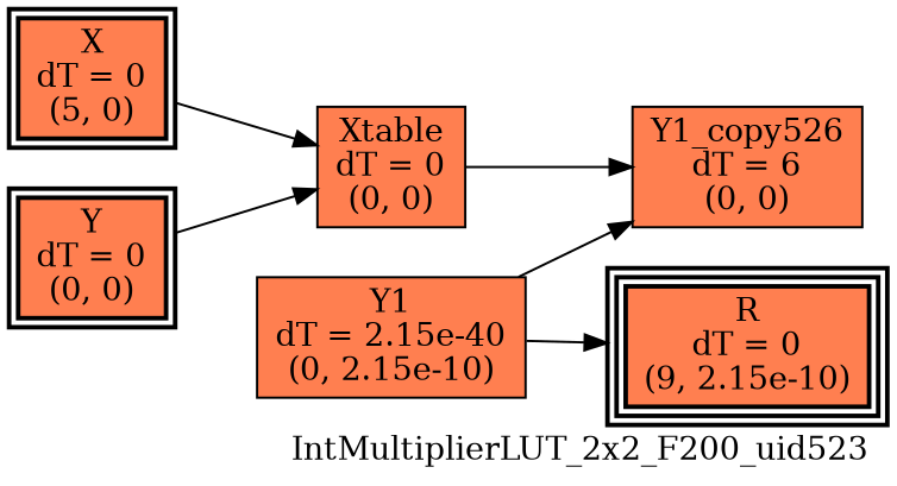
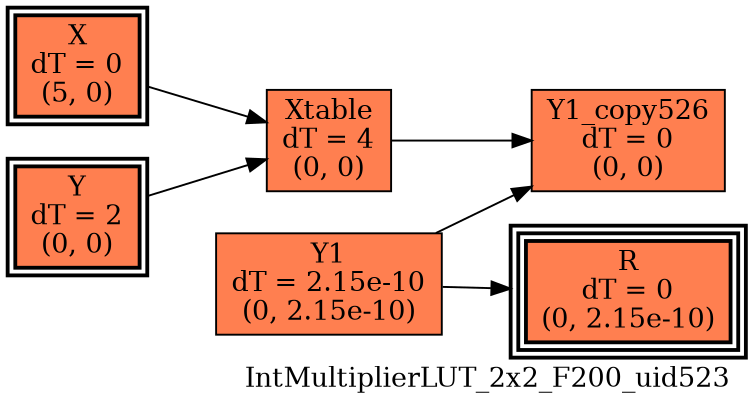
  digraph {
    label=IntMultiplierLUT_2x2_F200_uid523
    labeljust=right
    labelloc=bottom
    nodesep=0.25
    rankdir=LR
    ranksep=0.5
    node [color=black fillcolor=coral peripheries=1 shape=box style="bold, filled"]
    edge [arrowhead=normal arrowsize=1.0 arrowtail=normal color=black dir=forward]
    n1 [label="X\ndT = 0\n(5, 0)" peripheries=2]
-   n2 [label="Y\ndT = 0\n(0, 0)" peripheries=2]
-   n3 [label="R\ndT = 0\n(9, 2.15e-10)" peripheries=3]
-   n4 [label="Xtable\ndT = 0\n(0, 0)" style=filled]
-   n5 [label="Y1_copy526\ndT = 6\n(0, 0)" style=filled]
-   n6 [label="Y1\ndT = 2.15e-40\n(0, 2.15e-10)" style=filled]
+   n2 [label="Y\ndT = 2\n(0, 0)" peripheries=2]
+   n3 [label="R\ndT = 0\n(0, 2.15e-10)" peripheries=3]
+   n4 [label="Xtable\ndT = 4\n(0, 0)" style=filled]
+   n5 [label="Y1_copy526\ndT = 0\n(0, 0)" style=filled]
+   n6 [label="Y1\ndT = 2.15e-10\n(0, 2.15e-10)" style=filled]
    subgraph sub_1 {
      rank=same
      n1
      n2
    }
    subgraph sub_2 {
      rank=same
      n3
    }
    n1 -> n4
    n2 -> n4
    n4 -> n5
    n6 -> n3
    n6 -> n5
  }
